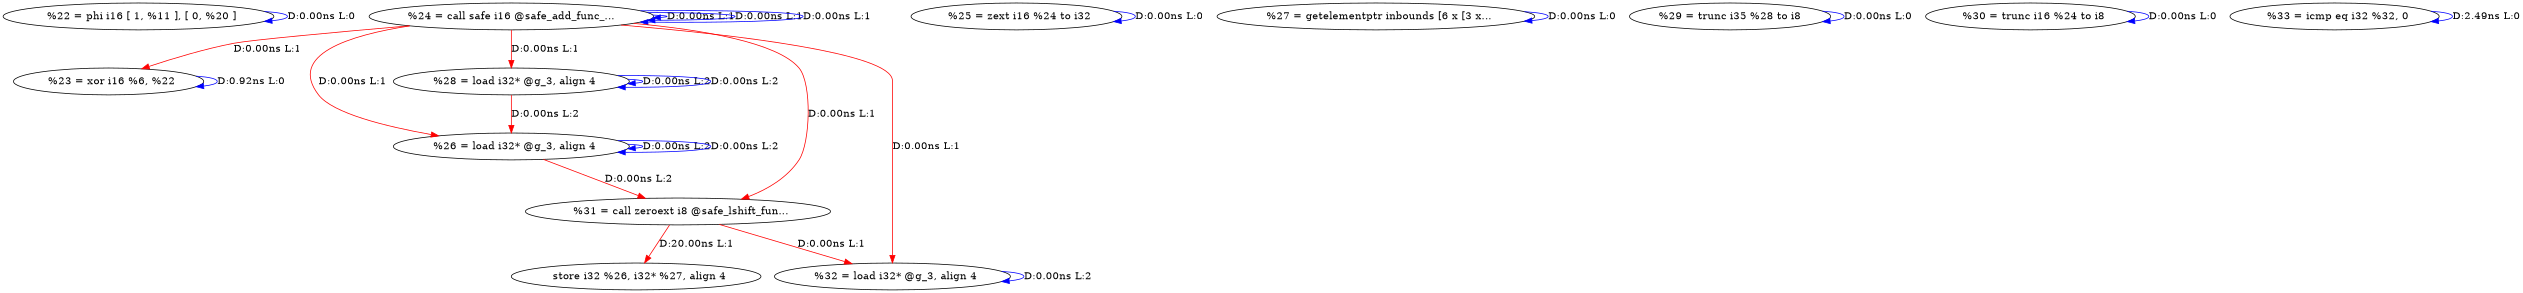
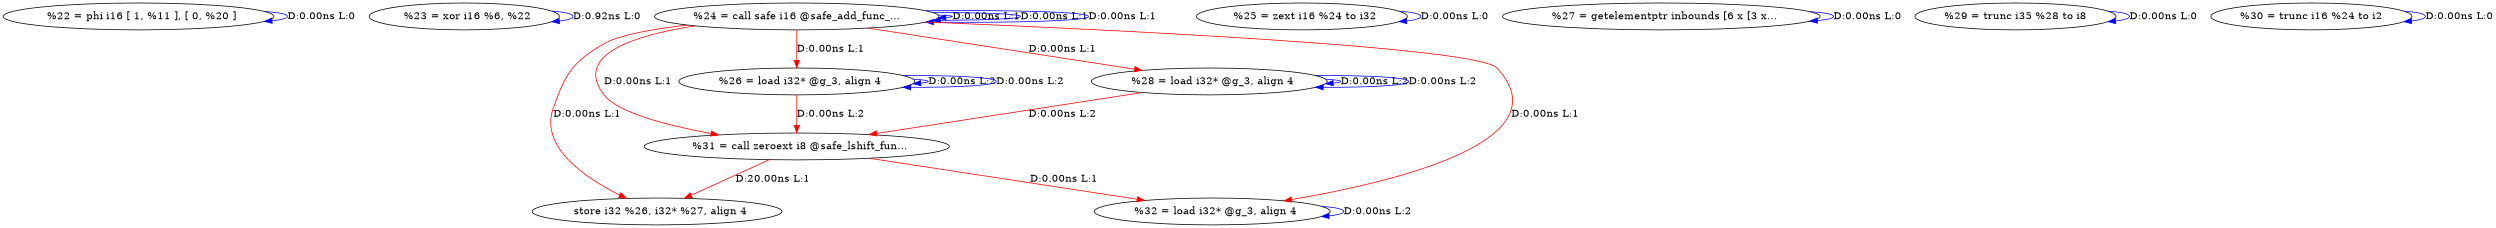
  digraph {
    edge [color=blue]
    n1 [label="  %22 = phi i16 [ 1, %11 ], [ 0, %20 ]"]
    n2 [label="  %23 = xor i16 %6, %22"]
    n3 [label="%24 = call safe i16 @safe_add_func_..."]
    n4 [label="  %26 = load i32* @g_3, align 4"]
    n5 [label="  store i32 %26, i32* %27, align 4"]
    n6 [label="  %28 = load i32* @g_3, align 4"]
    n7 [label="  %31 = call zeroext i8 @safe_lshift_fun..."]
    n8 [label="  %32 = load i32* @g_3, align 4"]
    n9 [label="  %25 = zext i16 %24 to i32"]
    n10 [label="  %27 = getelementptr inbounds [6 x [3 x..."]
    n11 [label="%29 = trunc i35 %28 to i8"]
-   n12 [label="  %30 = trunc i16 %24 to i8"]
-   n13 [label="  %33 = icmp eq i32 %32, 0"]
+   n12 [label="%30 = trunc i16 %24 to i2"]
    n1 -> n1 [label="D:0.00ns L:0"]
    n2 -> n2 [label="D:0.92ns L:0"]
    n3 -> n3 [label="D:0.00ns L:1"]
    n3 -> n3 [label="D:0.00ns L:1"]
    n3 -> n3 [label="D:0.00ns L:1"]
    n3 -> n4 [color=red label="D:0.00ns L:1"]
-   n3 -> n2 [color=red label="D:0.00ns L:1"]
+   n3 -> n5 [color=red label="D:0.00ns L:1"]
    n3 -> n6 [color=red label="D:0.00ns L:1"]
    n3 -> n7 [color=red label="D:0.00ns L:1"]
    n3 -> n8 [color=red label="D:0.00ns L:1"]
    n4 -> n4 [label="D:0.00ns L:2"]
    n4 -> n4 [label="D:0.00ns L:2"]
    n4 -> n7 [color=red label="D:0.00ns L:2"]
    n6 -> n6 [label="D:0.00ns L:2"]
    n6 -> n6 [label="D:0.00ns L:2"]
-   n6 -> n4 [color=red label="D:0.00ns L:2"]
+   n6 -> n7 [color=red label="D:0.00ns L:2"]
    n7 -> n5 [color=red label="D:20.00ns L:1"]
    n7 -> n8 [color=red label="D:0.00ns L:1"]
    n8 -> n8 [label="D:0.00ns L:2"]
    n9 -> n9 [label="D:0.00ns L:0"]
    n10 -> n10 [label="D:0.00ns L:0"]
    n11 -> n11 [label="D:0.00ns L:0"]
    n12 -> n12 [label="D:0.00ns L:0"]
-   n13 -> n13 [label="D:2.49ns L:0"]
  }
